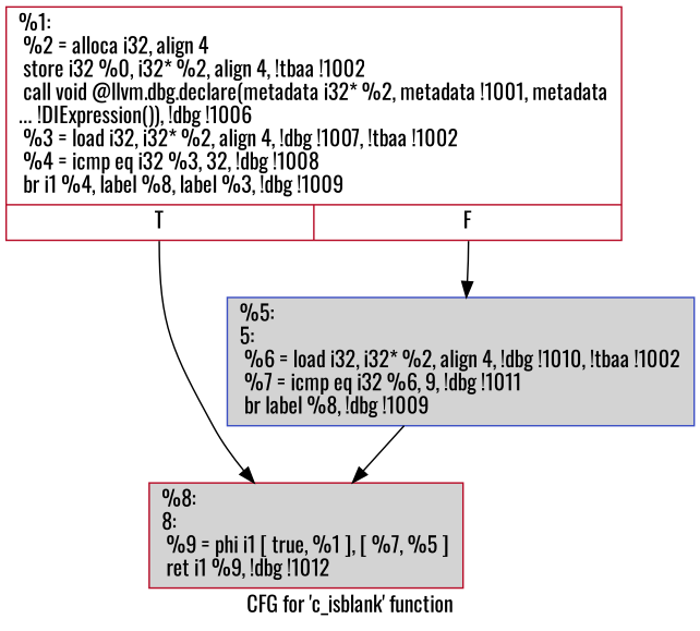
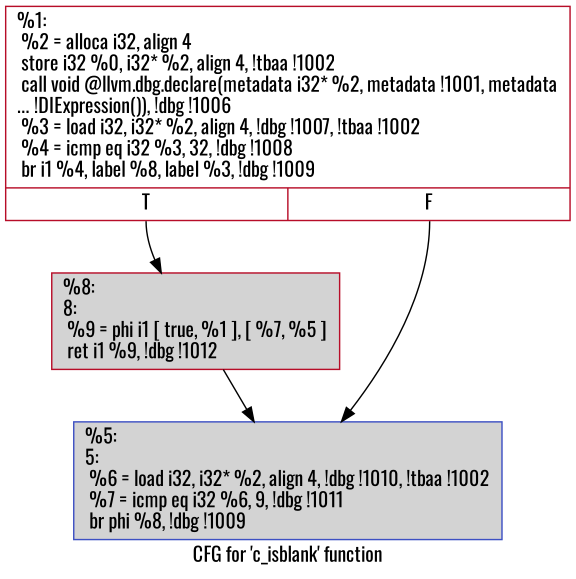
  digraph {
    fontname=Oswald
    label="CFG for 'c_isblank' function"
    node [color="#b70d28ff" fillcolor=lightgrey fontname=Oswald shape=record style=filled]
    edge [fontname=Oswald]
    n1 [fillcolor=white label="{%1:\l  %2 = alloca i32, align 4\l  store i32 %0, i32* %2, align 4, !tbaa !1002\l  call void @llvm.dbg.declare(metadata i32* %2, metadata !1001, metadata\l... !DIExpression()), !dbg !1006\l  %3 = load i32, i32* %2, align 4, !dbg !1007, !tbaa !1002\l  %4 = icmp eq i32 %3, 32, !dbg !1008\l  br i1 %4, label %8, label %3, !dbg !1009\l|{<s0>T|<s1>F}}"]
    n2 [label="{%8:\l8:                                                \l  %9 = phi i1 [ true, %1 ], [ %7, %5 ]\l  ret i1 %9, !dbg !1012\l}"]
-   n3 [color="#3d50c3ff" label="{%5:\l5:                                                \l  %6 = load i32, i32* %2, align 4, !dbg !1010, !tbaa !1002\l  %7 = icmp eq i32 %6, 9, !dbg !1011\l  br label %8, !dbg !1009\l}"]
+   n3 [color="#3d50c3ff" label="{%5:\l5:                                                \l  %6 = load i32, i32* %2, align 4, !dbg !1010, !tbaa !1002\l  %7 = icmp eq i32 %6, 9, !dbg !1011\l  br phi %8, !dbg !1009\l}"]
    n1 -> n2 [tailport=s0]
    n1 -> n3 [tailport=s1]
-   n3 -> n2
+   n2 -> n3
  }
